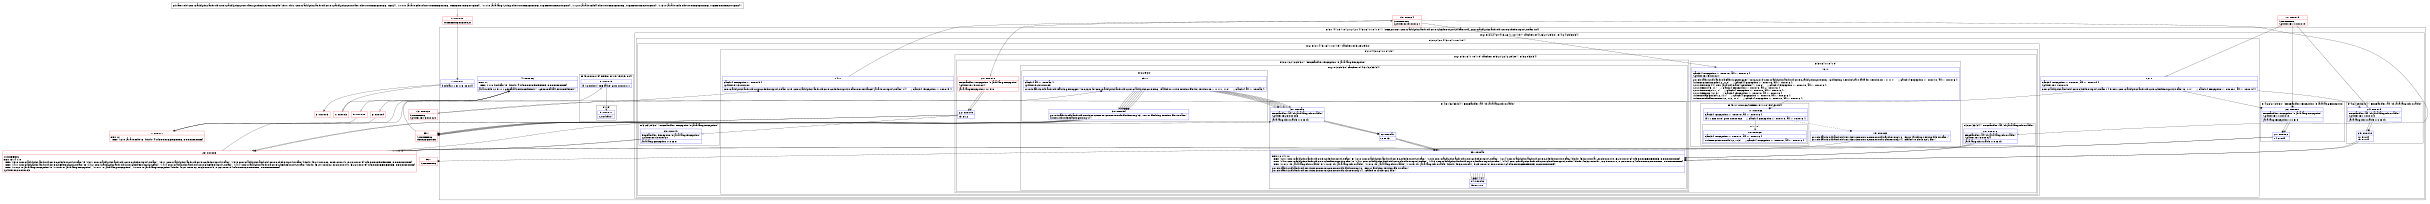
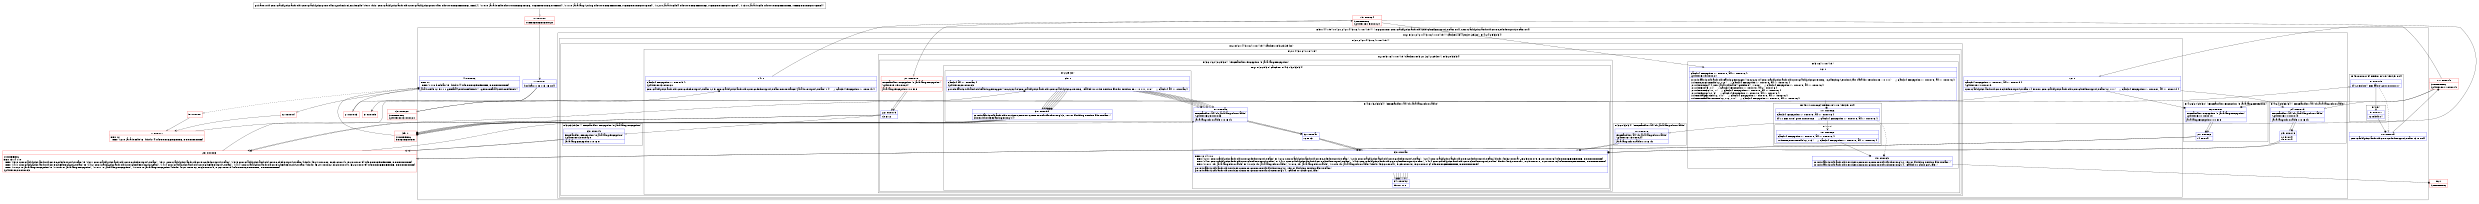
  digraph {
    node [color=blue shape=record]
    edge [arrowhead=box]
    n1 [label="{9\:\ 0x0017|r2.mkdirs()\l}"]
    n2 [label="{8\:\ 0x0015|if (r2.exists() == false) goto L_0x0017\l}"]
    n3 [label="{18\:\ 0x0068|Catch:\{ Exception \-\> 0x0078, all \-\> 0x0076 \}\l|writeToCosFromFile(r2, r13)     \/\/ Catch:\{ Exception \-\> 0x0078, all \-\> 0x0076 \}\l}"]
    n4 [label="{17\:\ 0x0066|Catch:\{ Exception \-\> 0x0078, all \-\> 0x0076 \}\l|if (r1 == true) goto L_0x0068     \/\/ Catch:\{ Exception \-\> 0x0078, all \-\> 0x0076 \}\l}"]
    n5 [label="{16\:\ ?|Catch:\{ Exception \-\> 0x0078, all \-\> 0x0076 \}\lSplitter:B:15:0x0024\l|p018io.fabric.sdk.android.Fabric.getLogger().mo22221d(com.crashlytics.android.core.CrashlyticsCore.TAG, \"Collecting SessionStart data for session ID \" + r11)     \/\/ Catch:\{ Exception \-\> 0x0078, all \-\> 0x0076 \}\lwriteToCosFromFile(r2, r10)     \/\/ Catch:\{ Exception \-\> 0x0078, all \-\> 0x0076 \}\lr2.writeUInt64(4, new java.util.Date().getTime() \/ 1000)     \/\/ Catch:\{ Exception \-\> 0x0078, all \-\> 0x0076 \}\lr2.writeBool(5, r1)     \/\/ Catch:\{ Exception \-\> 0x0078, all \-\> 0x0076 \}\lr2.writeUInt32(11, 1)     \/\/ Catch:\{ Exception \-\> 0x0078, all \-\> 0x0076 \}\lr2.writeEnum(12, 3)     \/\/ Catch:\{ Exception \-\> 0x0078, all \-\> 0x0076 \}\lwriteInitialPartsTo(r2, r11)     \/\/ Catch:\{ Exception \-\> 0x0078, all \-\> 0x0076 \}\lwriteNonFatalEventsTo(r2, r12, r11)     \/\/ Catch:\{ Exception \-\> 0x0078, all \-\> 0x0076 \}\l}"]
    n6 [label="{19\:\ 0x006b|p018io.fabric.sdk.android.services.common.CommonUtils.flushOrLog(r2, \"Error flushing session file stream\")\lp018io.fabric.sdk.android.services.common.CommonUtils.closeOrLog(r4, \"Failed to close CLS file\")\l}"]
    n7 [label="{29\:\ ?|Catch:\{ all \-\> 0x00a6 \}\lSplitter:B:28:0x0083\l|p018io.fabric.sdk.android.Fabric.getLogger().mo22224e(com.crashlytics.android.core.CrashlyticsCore.TAG, \"Failed to write session file for session ID: \" + r11, r10)     \/\/ Catch:\{ all \-\> 0x00a6 \}\l}"]
    n8 [label="{30\:\ 0x009d|p018io.fabric.sdk.android.services.common.CommonUtils.flushOrLog(r3, \"Error flushing session file stream\")\lcloseWithoutRenamingOrLog(r4)\l}"]
    n9 [label="{31\:\ 0x00a6|ExcHandler: all (th java.lang.Throwable)\lSplitter:B:28:0x0083\l|java.lang.Throwable r10 = th\l}"]
    n10 [label="{32\:\ 0x00a7|r2 = r3\l}"]
    n11 [label="{33\:\ 0x00a8|PHI: r2 r4 r10 \l  PHI: (r2v1 com.crashlytics.android.core.CodedOutputStream) = (r2v2 com.crashlytics.android.core.CodedOutputStream), (r2v3 com.crashlytics.android.core.CodedOutputStream), (r2v4 com.crashlytics.android.core.CodedOutputStream) binds: [B:32:0x00a7, B:25:0x007e, B:20:0x0076] A[DONT_GENERATE, DONT_INLINE]\l  PHI: (r4v0 com.crashlytics.android.core.ClsFileOutputStream) = (r4v1 com.crashlytics.android.core.ClsFileOutputStream), (r4v3 com.crashlytics.android.core.ClsFileOutputStream), (r4v4 com.crashlytics.android.core.ClsFileOutputStream) binds: [B:32:0x00a7, B:25:0x007e, B:20:0x0076] A[DONT_GENERATE, DONT_INLINE]\l  PHI: (r10v1 'th' java.lang.Throwable) = (r10v3 'th' java.lang.Throwable), (r10v6 'th' java.lang.Throwable), (r10v9 'th' java.lang.Throwable) binds: [B:32:0x00a7, B:25:0x007e, B:20:0x0076] A[DONT_GENERATE, DONT_INLINE]\l|p018io.fabric.sdk.android.services.common.CommonUtils.flushOrLog(r2, \"Error flushing session file stream\")\lp018io.fabric.sdk.android.services.common.CommonUtils.closeOrLog(r4, \"Failed to close CLS file\")\l}"]
    n12 [label="{34\:\ 0x00b2|throw r10\l}"]
    n13 [color=red label="{21\:\ 0x0078|ExcHandler: Exception (e java.lang.Exception)\lSplitter:B:15:0x0024\l|java.lang.Exception r10 = e\l}"]
    n14 [label="{22\:\ 0x0079|r3 = r2\l}"]
    n15 [label="{20\:\ 0x0076|ExcHandler: all (th java.lang.Throwable)\lSplitter:B:15:0x0024\l|java.lang.Throwable r10 = th\l}"]
    n16 [label="{14\:\ ?|Catch:\{ Exception \-\> 0x007b \}\lSplitter:B:13:0x0020\l|com.crashlytics.android.core.CodedOutputStream r2 = com.crashlytics.android.core.CodedOutputStream.newInstance((java.io.OutputStream) r4)     \/\/ Catch:\{ Exception \-\> 0x007b \}\l}"]
    n17 [label="{23\:\ 0x007b|ExcHandler: Exception (e java.lang.Exception)\lSplitter:B:13:0x0020\l|java.lang.Exception r10 = e\l}"]
    n18 [label="{12\:\ ?|Catch:\{ Exception \-\> 0x0081, all \-\> 0x007d \}\lSplitter:B:11:0x001b\l|com.crashlytics.android.core.ClsFileOutputStream r4 = new com.crashlytics.android.core.ClsFileOutputStream(r2, r11)     \/\/ Catch:\{ Exception \-\> 0x0081, all \-\> 0x007d \}\l}"]
    n19 [label="{26\:\ 0x0081|ExcHandler: Exception (e java.lang.Exception)\lSplitter:B:11:0x001b\l|java.lang.Exception r10 = e\l}"]
    n20 [label="{27\:\ 0x0082|r4 = null\l}"]
    n21 [label="{24\:\ 0x007d|ExcHandler: all (th java.lang.Throwable)\lSplitter:B:11:0x001b\l|java.lang.Throwable r10 = th\l}"]
    n22 [label="{25\:\ 0x007e|r2 = null\lr5 = null\l}"]
    n23 [label="{1\:\ 0x0001|boolean r1 = r13 != null\l}"]
    n24 [label="{4\:\ 0x0006|PHI: r1 \l  PHI: (r1v0 boolean) =  binds: [] A[DONT_GENERATE, DONT_INLINE]\l|java.io.File r2 = r1 ? getFatalSessionFilesDir() : getNonFatalSessionFilesDir()\l}"]
+   n25 [label="{10\:\ 0x001a|com.crashlytics.android.core.CodedOutputStream r3 = null\l}"]
    n26 [color=red label="{36\:\ ?|SYNTHETIC\l}"]
    n27 [color=red label="{35\:\ ?|SYNTHETIC\lORIG_RETURN\l}"]
    n28 [color=red label="{28\:\ 0x0083|SYNTHETIC\lPHI: r3 r4 r10 \l  PHI: (r3v2 com.crashlytics.android.core.CodedOutputStream) = (r3v1 com.crashlytics.android.core.CodedOutputStream), (r3v1 com.crashlytics.android.core.CodedOutputStream), (r3v3 com.crashlytics.android.core.CodedOutputStream) binds: [B:27:0x0082, B:23:0x007b, B:22:0x0079] A[DONT_GENERATE, DONT_INLINE]\l  PHI: (r4v1 com.crashlytics.android.core.ClsFileOutputStream) = (r4v2 com.crashlytics.android.core.ClsFileOutputStream), (r4v4 com.crashlytics.android.core.ClsFileOutputStream), (r4v4 com.crashlytics.android.core.ClsFileOutputStream) binds: [B:27:0x0082, B:23:0x007b, B:22:0x0079] A[DONT_GENERATE, DONT_INLINE]\l  PHI: (r10v2 'e' java.lang.Exception) = (r10v5 'e' java.lang.Exception), (r10v7 'e' java.lang.Exception), (r10v8 'e' java.lang.Exception) binds: [B:27:0x0082, B:23:0x007b, B:22:0x0079] A[DONT_GENERATE, DONT_INLINE]\lSplitter:B:28:0x0083\l}"]
    n29 [color=red label="{15\:\ 0x0024|SYNTHETIC\lSplitter:B:15:0x0024\l}"]
    n30 [color=red label="{13\:\ 0x0020|SYNTHETIC\lSplitter:B:13:0x0020\l}"]
    n31 [color=red label="{2\:\ 0x0003}"]
    n32 [color=red label="{3\:\ 0x0005}"]
    n33 [color=red label="{5\:\ 0x0008}"]
    n34 [color=red label="{6\:\ 0x000d}"]
    n35 [color=red label="{11\:\ 0x001b|SYNTHETIC\lSplitter:B:11:0x001b\l}"]
    n36 [color=red label="{7\:\ 0x0011|PHI: r2 \l  PHI: (r2v0 java.io.File) =  binds: [] A[DONT_GENERATE, DONT_INLINE]\l}"]
    n37 [color=red label="{0\:\ 0x0000|MTH_ENTER_BLOCK\l}"]
    n38 [label="{private void com.crashlytics.android.core.CrashlyticsController.synthesizeSessionFile((r9v0 'this' com.crashlytics.android.core.CrashlyticsController A[IMMUTABLE_TYPE, THIS]), (r10v0 java.io.File A[IMMUTABLE_TYPE, METHOD_ARGUMENT]), (r11v0 java.lang.String A[IMMUTABLE_TYPE, METHOD_ARGUMENT]), (r12v0 java.io.File[] A[IMMUTABLE_TYPE, METHOD_ARGUMENT]), (r13v0 java.io.File A[IMMUTABLE_TYPE, METHOD_ARGUMENT])) }" color=""]
    subgraph cluster_1 {
      label="R(5:1|4|(1:9)|10|(2:12|(2:14|(3:16|(1:18)|19)))) | DECL_VAR: com.crashlytics.android.core.ClsFileOutputStream null, com.crashlytics.android.core.CodedOutputStream null\l"
      n23
      n24
+     n25
      subgraph cluster_2 {
        label="IF [B:8:0x0015] THEN: R(1:9) ELSE: null"
        n2
        subgraph cluster_3 {
          label="R(1:9)"
          n1
        }
      }
      subgraph cluster_4 {
        label="Try: R(2:12|(2:14|(3:16|(1:18)|19))) catches: R(4:26|27|29|30), R(4:24|25|33|34)"
        subgraph cluster_5 {
          label="R(2:12|(2:14|(3:16|(1:18)|19)))"
          n18
          subgraph cluster_6 {
            label="Try: R(2:14|(3:16|(1:18)|19)) catches: R(3:23|29|30)"
            subgraph cluster_7 {
              label="R(2:14|(3:16|(1:18)|19))"
              n16
              subgraph cluster_8 {
                label="Try: R(3:16|(1:18)|19) catches: R(3:21|22|(2:29|30)), R(3:20|33|34)"
                subgraph cluster_9 {
                  label="R(3:16|(1:18)|19)"
                  n5
                  n6
                  subgraph cluster_10 {
                    label="IF [B:17:0x0066] THEN: R(1:18) ELSE: null"
                    n4
                    subgraph cluster_11 {
                      label="R(1:18)"
                      n3
                    }
                  }
                }
                subgraph cluster_12 {
                  label="R(3:21|22|(2:29|30)) | ExcHandler: Exception (e java.lang.Exception)\l"
                  n13
                  n14
                  subgraph cluster_13 {
                    label="Try: R(2:29|30) catches: R(4:31|32|33|34)"
                    subgraph cluster_14 {
                      label="R(2:29|30)"
                      n7
                      n8
                    }
                    subgraph cluster_15 {
                      label="R(4:31|32|33|34) | ExcHandler: all (th java.lang.Throwable)\l"
                      n9
                      n10
                      n11
                      n12
                    }
                  }
                }
                subgraph cluster_16 {
                  label="R(3:20|33|34) | ExcHandler: all (th java.lang.Throwable)\l"
                  n15
                }
              }
            }
            subgraph cluster_17 {
              label="R(3:23|29|30) | ExcHandler: Exception (e java.lang.Exception)\l"
              n17
            }
          }
        }
        subgraph cluster_18 {
          label="R(4:26|27|29|30) | ExcHandler: Exception (e java.lang.Exception)\l"
          n19
          n20
        }
        subgraph cluster_19 {
          label="R(4:24|25|33|34) | ExcHandler: all (th java.lang.Throwable)\l"
          n21
          n22
        }
      }
    }
    subgraph cluster_20 {
      label="R(4:26|27|29|30) | ExcHandler: Exception (e java.lang.Exception)\l"
    }
    subgraph cluster_21 {
      label="R(3:23|29|30) | ExcHandler: Exception (e java.lang.Exception)\l"
    }
    subgraph cluster_22 {
      label="R(3:21|22|(2:29|30)) | ExcHandler: Exception (e java.lang.Exception)\l"
      subgraph cluster_23 {
        label="Try: R(2:29|30) catches: R(4:31|32|33|34)"
        subgraph cluster_24 {
          label="R(2:29|30)"
        }
        subgraph cluster_25 {
          label="R(4:31|32|33|34) | ExcHandler: all (th java.lang.Throwable)\l"
        }
      }
    }
    subgraph cluster_26 {
      label="R(3:20|33|34) | ExcHandler: all (th java.lang.Throwable)\l"
    }
    subgraph cluster_27 {
      label="R(4:31|32|33|34) | ExcHandler: all (th java.lang.Throwable)\l"
    }
    subgraph cluster_28 {
      label="R(4:24|25|33|34) | ExcHandler: all (th java.lang.Throwable)\l"
    }
+   n1 -> n25
    n2 -> n1 [arrowhead=vee]
+   n2 -> n25 [arrowhead=onormal style=dashed]
+   n3 -> n6
    n4 -> n3 [arrowhead=vee]
    n4 -> n6 [style=dashed]
    n5 -> n4
    n6 -> n26
    n7 -> n8 [arrowhead=vee]
    n7 -> n8 [arrowhead=vee]
    n7 -> n8 [arrowhead=vee]
    n7 -> n8
    n7 -> n8
    n7 -> n8
    n7 -> n9 [arrowhead=onormal]
    n7 -> n9
    n7 -> n9 [arrowhead=onormal]
    n7 -> n9 [arrowhead=vee]
    n7 -> n9 [arrowhead=onormal]
    n7 -> n9 [arrowhead=vee]
    n8 -> n27
    n8 -> n27
    n8 -> n27
    n8 -> n27 [arrowhead=vee]
    n8 -> n27 [arrowhead=onormal]
    n8 -> n27
    n9 -> n10 [arrowhead=onormal]
    n9 -> n10 [arrowhead=vee]
    n9 -> n10 [arrowhead=vee]
    n10 -> n11
    n10 -> n11
    n10 -> n11 [arrowhead=onormal]
    n11 -> n12 [arrowhead=onormal]
    n11 -> n12
    n11 -> n12
    n11 -> n12 [arrowhead=onormal]
    n11 -> n12 [arrowhead=onormal]
    n11 -> n12 [arrowhead=vee]
    n11 -> n12 [arrowhead=onormal]
    n13 -> n14 [arrowhead=vee]
    n13 -> n14 [arrowhead=vee]
    n14 -> n17 [arrowhead=onormal]
    n14 -> n28 [arrowhead=vee]
    n14 -> n28
    n15 -> n11 [arrowhead=onormal]
    n15 -> n11
    n16 -> n29 [arrowhead=vee]
    n17 -> n28 [arrowhead=vee]
    n17 -> n28 [arrowhead=vee]
    n18 -> n19
    n18 -> n21 [arrowhead=vee]
    n18 -> n30 [arrowhead=onormal]
    n19 -> n20
    n19 -> n20 [arrowhead=vee]
    n20 -> n28 [arrowhead=onormal]
    n20 -> n28 [arrowhead=onormal]
    n21 -> n22 [arrowhead=onormal]
    n21 -> n22
    n22 -> n11
    n22 -> n11
    n23 -> n31 [arrowhead=onormal]
    n23 -> n32 [arrowhead=vee]
-   n24 -> n33 [arrowhead=onormal]
+   n24 -> n33 [arrowhead=onormal style=dashed]
    n24 -> n34 [arrowhead=onormal]
+   n25 -> n35
    n27 -> n24 [arrowhead=vee]
    n28 -> n7
    n28 -> n9 [arrowhead=vee]
    n29 -> n5 [arrowhead=vee]
    n29 -> n13 [arrowhead=onormal]
    n29 -> n15 [arrowhead=onormal]
    n30 -> n16
    n31 -> n24
    n33 -> n36 [arrowhead=onormal]
    n34 -> n36 [arrowhead=vee]
    n35 -> n18 [arrowhead=onormal]
    n35 -> n19
    n35 -> n21 [arrowhead=onormal]
    n36 -> n2 [arrowhead=onormal]
    n37 -> n23 [arrowhead=vee]
    n38 -> n37 [arrowhead=onormal]
  }
